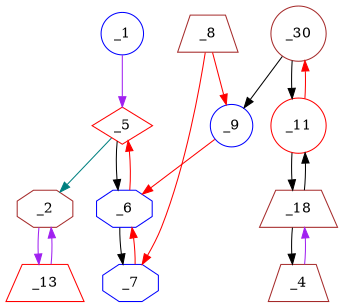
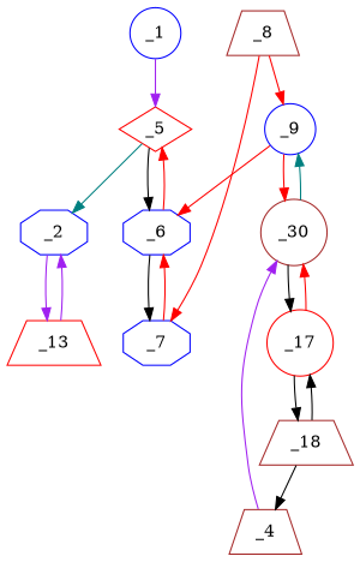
  digraph {
    node [color=blue shape=circle]
    edge [color=red]
    _1 [x=111.000000 y=96.000000]
    _5 [color=red shape=diamond x=102.000000 y=104.000000]
    _6 [shape=octagon x=82.000000 y=105.000000]
-   _2 [color=brown shape=octagon x=30.000000 y=121.000000]
+   _2 [shape=octagon x=30.000000 y=121.000000]
    _7 [shape=octagon x=67.000000 y=112.000000]
    _13 [color=red shape=trapezium x=36.000000 y=136.000000]
    _4 [color=brown shape=trapezium x=85.000000 y=201.000000]
    n8 [color=brown label=_18 shape=trapezium x=80.000000 y=185.000000]
-   _11 [color=red x=72.000000 y=172.000000]
+   _11 [color=red x=72.000000 y=172.000000 label=_17]
    n10 [color=brown label=_30 x=63.000000 y=159.000000]
    _8 [color=brown shape=trapezium x=64.000000 y=126.000000]
    _9 [x=60.000000 y=143.000000]
    _1 -> _5 [angle=2.414950 color=purple orient=0.664364]
    _5 -> _6 [angle=3.091634 color=black orient=0.049938]
    _5 -> _2 [angle=-0.726642 color=teal orient=-0.664364]
    _6 -> _5 [angle=-0.049958 orient=-0.049938]
    _6 -> _7 [angle=2.704965 color=black orient=0.422885]
    _2 -> _13 [angle=1.190290 color=purple orient=0.928477]
    _7 -> _6 [angle=-0.436627 orient=-0.422885]
    _13 -> _2 [angle=-1.951303 color=purple orient=-0.928477]
-   _4 -> n8 [angle=-1.873681 color=purple orient=-0.954480]
+   _4 -> n10 [angle=-1.873681 color=purple orient=-0.954480]
    n8 -> _4 [angle=1.267911 color=black orient=0.954480]
    n8 -> _11 [angle=-2.122451 color=black orient=-0.851658]
    _11 -> n8 [angle=1.019141 color=black orient=0.851658]
    _11 -> n10 [angle=-2.176341 orient=-0.822192]
    n10 -> _11 [angle=0.965252 color=black orient=0.822192]
-   n10 -> _9 [angle=-1.756144 color=black orient=-0.982872]
+   n10 -> _9 [angle=-1.756144 color=teal orient=-0.982872]
    _8 -> _7 [angle=-1.359703 orient=-0.977802]
    _8 -> _9 [angle=1.801887 orient=0.973417]
    _9 -> _6 [angle=-1.339706 orient=-0.973417]
+   _9 -> n10 [angle=1.385448 orient=0.982872]
  }
